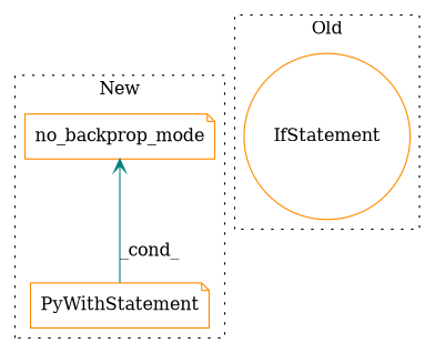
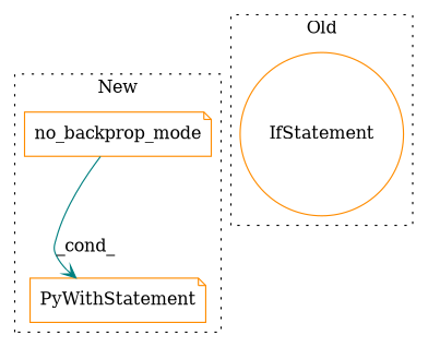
  digraph {
    node [shape=note color=darkorange]
    n1 [a=32 l=18 label=no_backprop_mode s=10328]
    n2 [a=104 l="10,2" label=PyWithStatement s="10310,10346"]
    n3 [a=25 l="4,2" label=IfStatement s="13504,13540" shape=circle]
    subgraph cluster_1 {
      label=New
      style=dotted
      n1
      n2
    }
    subgraph cluster_2 {
      label=Old
      style=dotted
      n3
    }
-   n2 -> n1 [label=_cond_ color=teal arrowhead=vee]
+   n1 -> n2 [label=_cond_ color=teal arrowhead=vee]
  }
